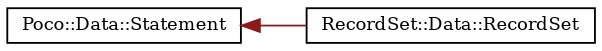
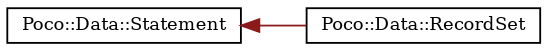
  digraph {
    rankdir=LR
    fontname="DejaVu Serif"
    node [color=black fillcolor=white fontname="DejaVu Serif" fontsize=10 shape=record style=filled]
    n1 [height=0.2 label="Poco::Data::Statement" width=0.4]
-   n2 [height=0.2 label="RecordSet::Data::RecordSet" width=0.4]
+   n2 [height=0.2 label="Poco::Data::RecordSet" width=0.4]
    n1 -> n2 [color=firebrick4 dir=back fontname="DejaVu Serif" fontsize=10 labelfontname=Helvetica labelfontsize=10 style=solid]
  }
